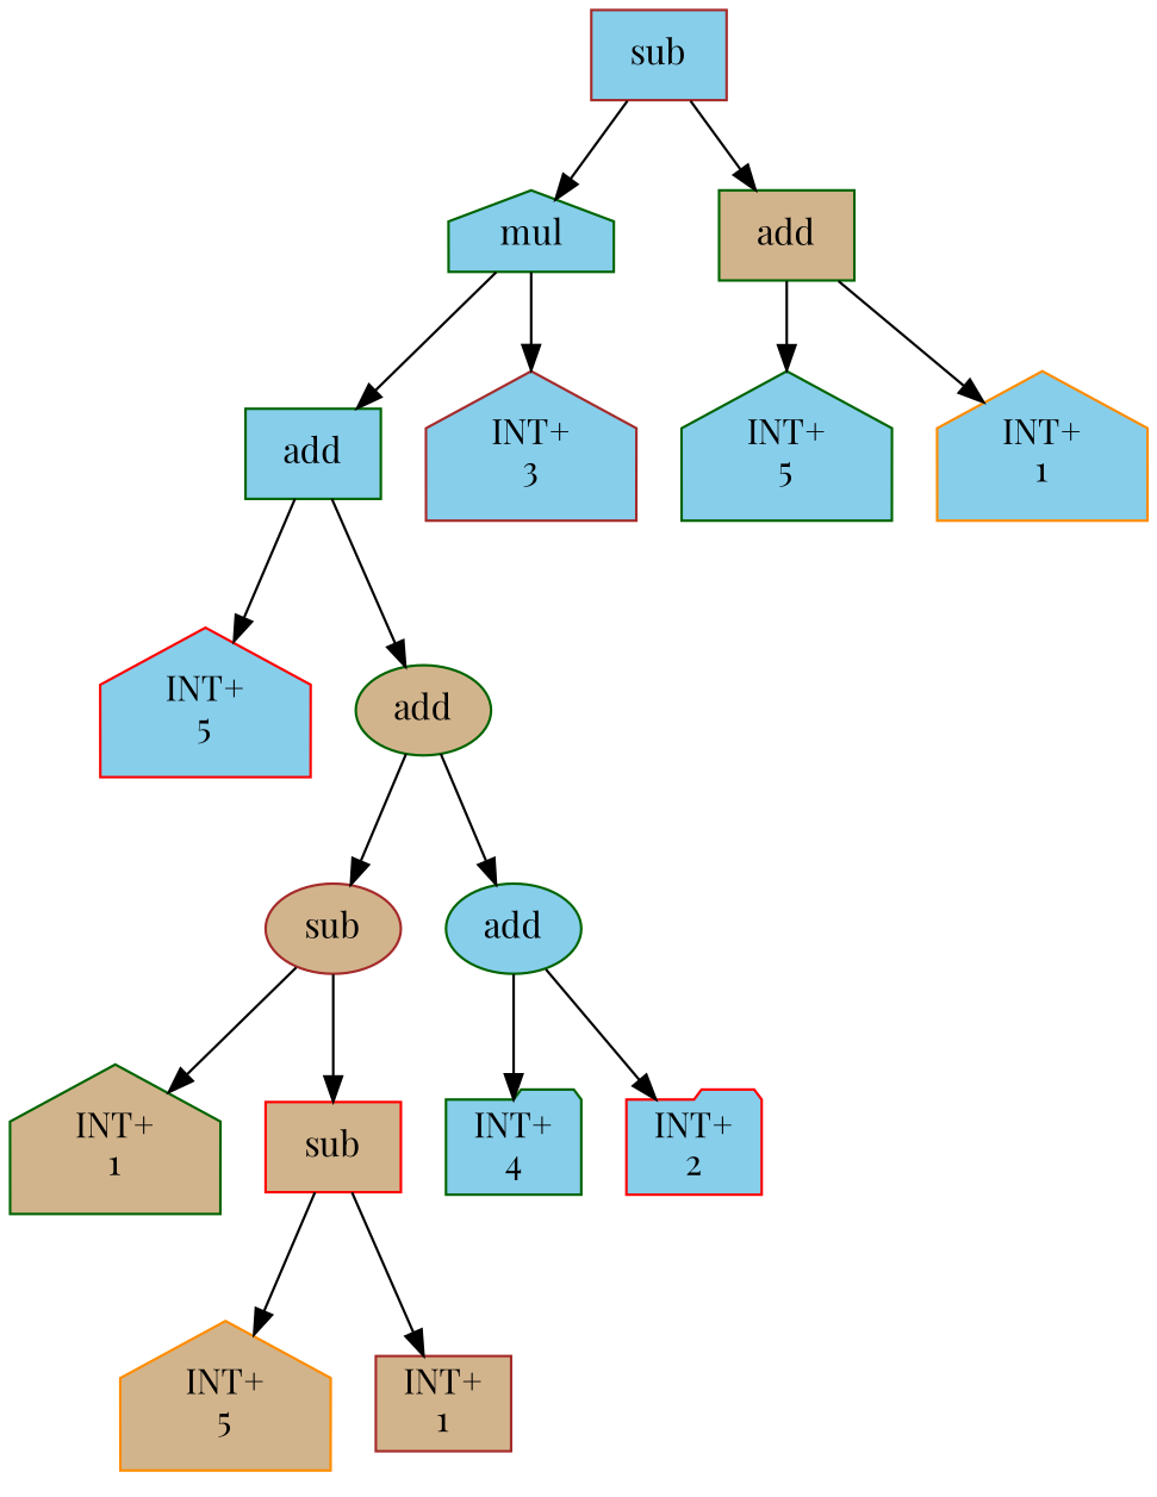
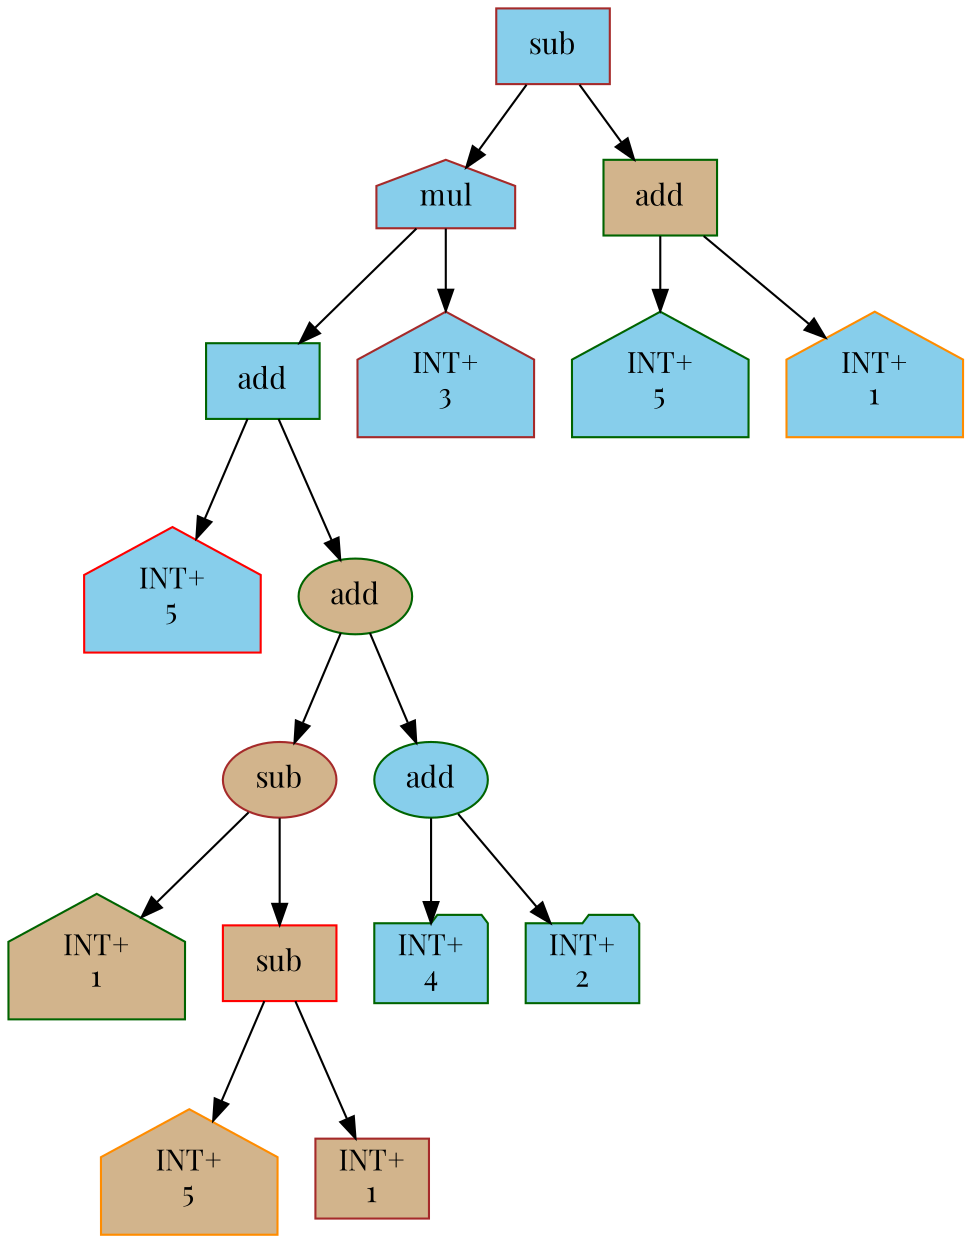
  digraph {
    fontname="Playfair Display"
    node [color=darkgreen fillcolor=skyblue fontname="Playfair Display" shape=house style=filled]
    edge [fontname="Playfair Display"]
    n1 [color=brown label=sub shape=box]
-   n2 [label=mul]
+   n2 [color=brown label=mul]
    n3 [fillcolor=tan label=add shape=box]
    n4 [label=add shape=box]
    n5 [color=brown label="INT+\n3"]
    n6 [label="INT+\n5"]
    n7 [color=darkorange label="INT+\n1"]
    n8 [color=red label="INT+\n5"]
    n9 [fillcolor=tan label=add shape=ellipse]
    n10 [color=brown fillcolor=tan label=sub shape=ellipse]
    n11 [label=add shape=ellipse]
    n12 [fillcolor=tan label="INT+\n1"]
    n13 [color=red fillcolor=tan label=sub shape=box]
    n14 [label="INT+\n4" shape=folder]
-   n15 [color=red label="INT+\n2" shape=folder]
+   n15 [label="INT+\n2" shape=folder]
    n16 [color=darkorange fillcolor=tan label="INT+\n5"]
    n17 [color=brown fillcolor=tan label="INT+\n1" shape=box]
    n1 -> n2
    n1 -> n3
    n2 -> n4
    n2 -> n5
    n3 -> n6
    n3 -> n7
    n4 -> n8
    n4 -> n9
    n9 -> n10
    n9 -> n11
    n10 -> n12
    n10 -> n13
    n11 -> n14
    n11 -> n15
    n13 -> n16
    n13 -> n17
  }
